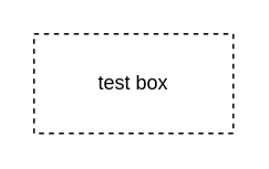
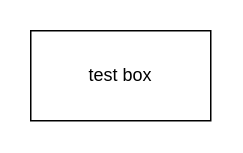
  <mxCell id="0" />
  <mxCell id="1" parent="0" />
- <mxCell id="2" value="test box" style="rounded=0;whiteSpace=wrap;html=1;dashed=1;" vertex="1" parent="1"><mxGeometry x="20" y="20" width="120" height="60" as="geometry" /></mxCell>
+ <mxCell id="2" value="test box" style="rounded=0;whiteSpace=wrap;html=1;" vertex="1" parent="1"><mxGeometry x="20" y="20" width="120" height="60" as="geometry" /></mxCell>
